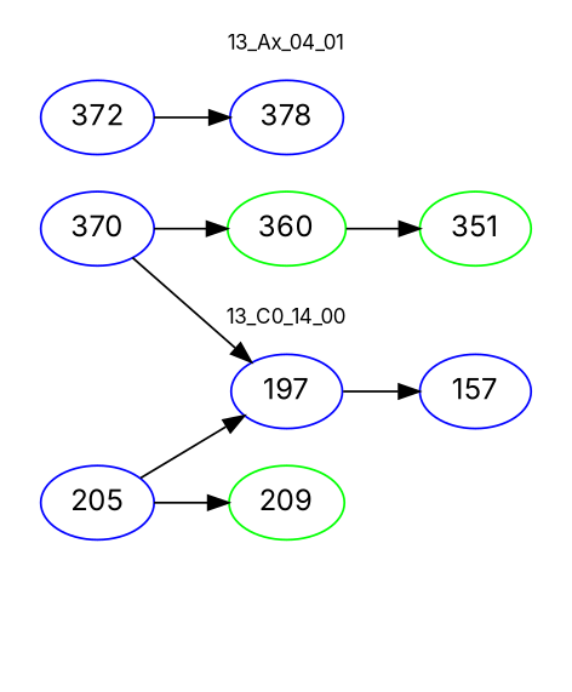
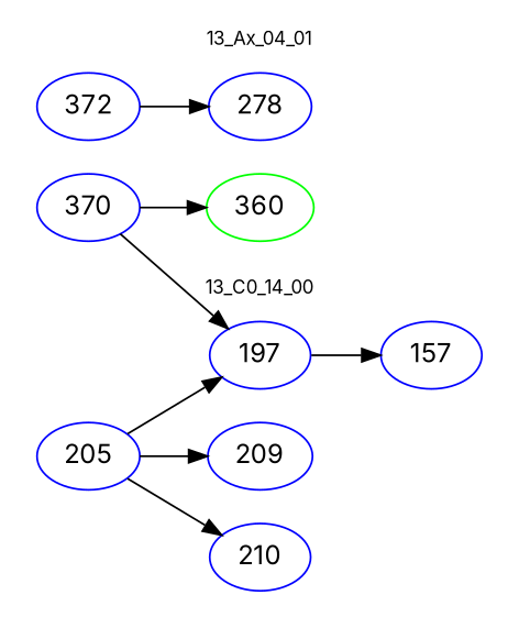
  digraph {
    fontname=Inter
    rankdir=LR
    node [color=blue fontname=Inter]
    edge [color=black fontname=Inter]
    n1 [label=370]
    n2 [color=green label=360]
    n3 [label=372]
-   n4 [color=green label=351]
-   n5 [label=378]
+   n5 [label=278]
    n6 [label=205]
    n7 [label=197]
+   n8 [label=210]
    n9 [label=157]
-   n10 [color=green label=209]
+   n10 [label=209]
    subgraph cluster_1 {
      color=white
      fontsize=10
      label="13_Ax_04_01"
      n1
      n2
      n3
-     n4
      n5
    }
    subgraph cluster_2 {
      color=white
      fontsize=10
      label="13_C0_14_00"
      n6
      n7
+     n8
      n9
      n10
    }
    n1 -> n2
    n1 -> n7
-   n2 -> n4
    n3 -> n5
    n6 -> n7
+   n6 -> n8
    n6 -> n10
    n7 -> n9
  }
